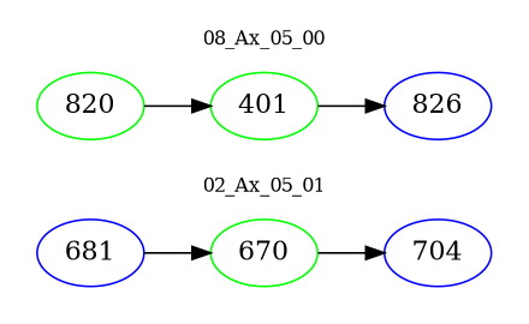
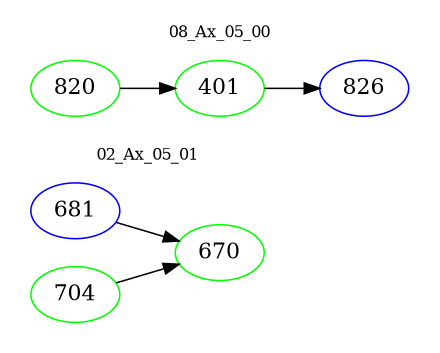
  digraph {
    rankdir=LR
    node [color=blue]
    edge [color=black]
    n1 [label=681]
    n2 [color=green label=670]
-   n3 [label=704]
+   n3 [color=green label=704]
    n4 [color=green label=820]
    n5 [color=green label=401]
    n6 [label=826]
    subgraph cluster_1 {
      color=white
      fontsize=10
      label="02_Ax_05_01"
      n1
      n2
      n3
    }
    subgraph cluster_2 {
      color=white
      fontsize=10
      label="08_Ax_05_00"
      n4
      n5
      n6
    }
    n1 -> n2
-   n2 -> n3
+   n3 -> n2
    n4 -> n5
    n5 -> n6
  }
